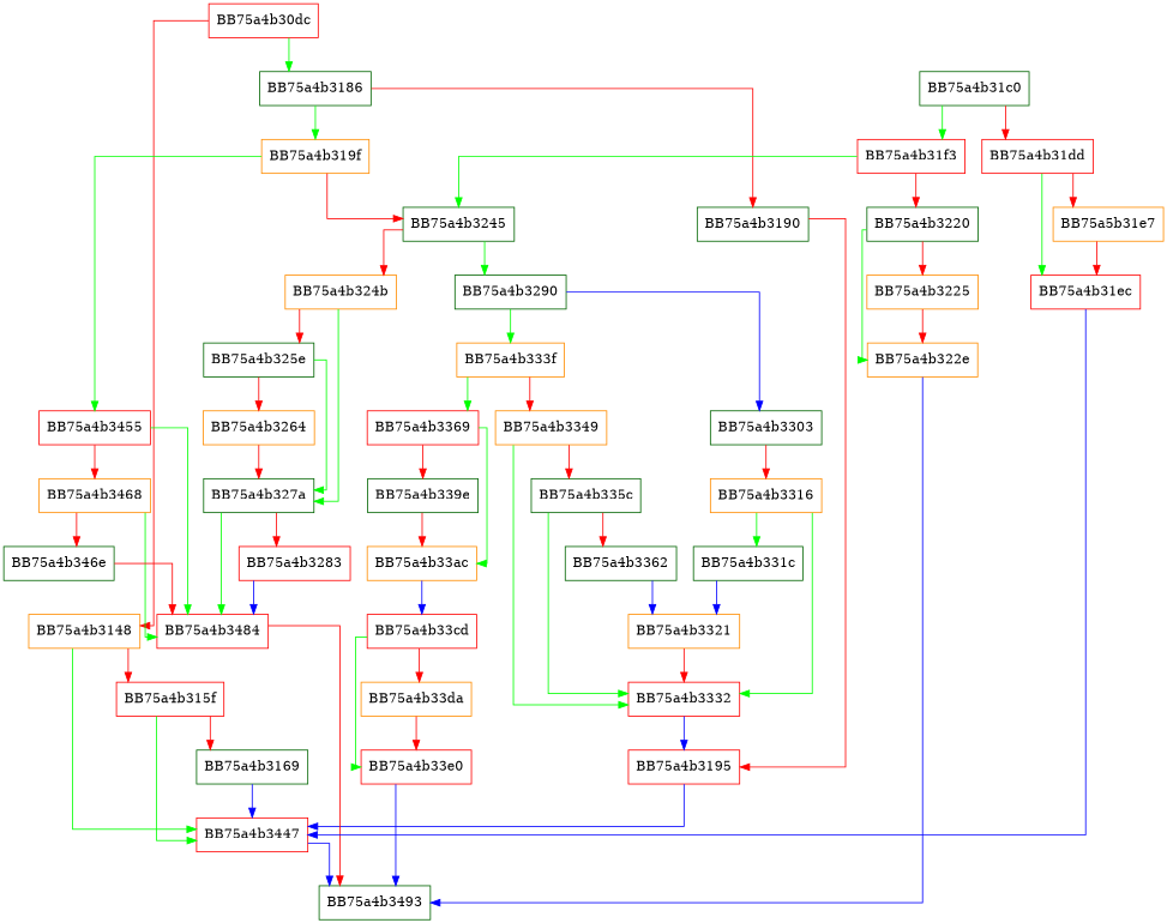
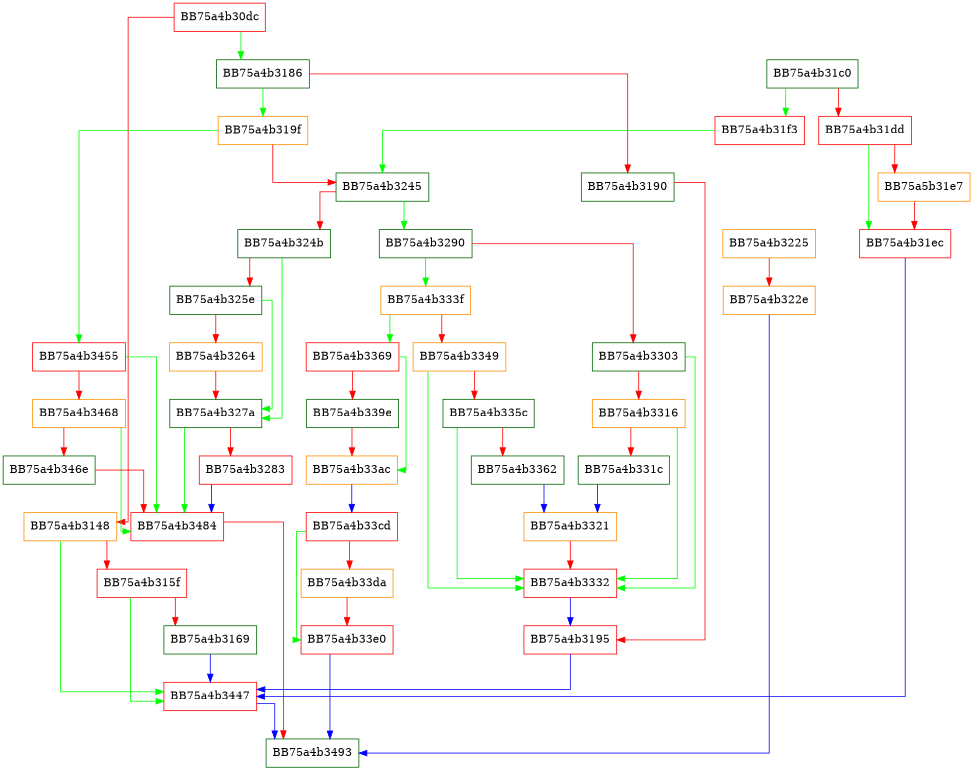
  digraph {
    splines=ortho
    node [color=darkgreen shape=box]
    edge [color=red]
    BB75a4b30dc [color=red]
    BB75a4b3186
    BB75a4b3148 [color=darkorange]
    BB75a4b319f [color=darkorange]
    BB75a4b3190
    BB75a4b3447 [color=red]
    BB75a4b315f [color=red]
    BB75a4b3455 [color=red]
    BB75a4b3245
    BB75a4b3195 [color=red]
    BB75a4b3493
    BB75a4b3169
    BB75a4b3484 [color=red]
    BB75a4b3468 [color=darkorange]
    BB75a4b31f3 [color=red]
    BB75a4b31c0
    BB75a4b31dd [color=red]
    BB75a4b346e
-   BB75a4b3220
    BB75a4b31ec [color=red]
    n21 [color=darkorange label=BB75a5b31e7]
    BB75a4b3290
-   BB75a4b324b [color=darkorange]
+   BB75a4b324b
    BB75a4b322e [color=darkorange]
    BB75a4b3225 [color=darkorange]
    BB75a4b333f [color=darkorange]
    BB75a4b3303
    BB75a4b327a
    BB75a4b325e
    BB75a4b3369 [color=red]
    BB75a4b3349 [color=darkorange]
    BB75a4b3332 [color=red]
    BB75a4b3316 [color=darkorange]
    BB75a4b3283 [color=red]
    BB75a4b3264 [color=darkorange]
    BB75a4b33ac [color=darkorange]
    BB75a4b339e
    BB75a4b335c
    BB75a4b331c
    BB75a4b3321 [color=darkorange]
    BB75a4b33cd [color=red]
    BB75a4b3362
    BB75a4b33e0 [color=red]
    BB75a4b33da [color=darkorange]
    BB75a4b30dc -> BB75a4b3186 [color=green]
    BB75a4b30dc -> BB75a4b3148
    BB75a4b3186 -> BB75a4b319f [color=green]
    BB75a4b3186 -> BB75a4b3190
    BB75a4b3148 -> BB75a4b3447 [color=green]
    BB75a4b3148 -> BB75a4b315f
    BB75a4b319f -> BB75a4b3455 [color=green]
    BB75a4b319f -> BB75a4b3245
    BB75a4b3190 -> BB75a4b3195
    BB75a4b3447 -> BB75a4b3493 [color=blue]
    BB75a4b315f -> BB75a4b3447 [color=green]
    BB75a4b315f -> BB75a4b3169
    BB75a4b3455 -> BB75a4b3484 [color=green]
    BB75a4b3455 -> BB75a4b3468
    BB75a4b3245 -> BB75a4b3290 [color=green]
    BB75a4b3245 -> BB75a4b324b
    BB75a4b3195 -> BB75a4b3447 [color=blue]
    BB75a4b3169 -> BB75a4b3447 [color=blue]
    BB75a4b3484 -> BB75a4b3493
    BB75a4b3468 -> BB75a4b3484 [color=green]
    BB75a4b3468 -> BB75a4b346e
    BB75a4b31f3 -> BB75a4b3245 [color=green]
-   BB75a4b31f3 -> BB75a4b3220
    BB75a4b31c0 -> BB75a4b31f3 [color=green]
    BB75a4b31c0 -> BB75a4b31dd
    BB75a4b31dd -> BB75a4b31ec [color=green]
    BB75a4b31dd -> n21
    BB75a4b346e -> BB75a4b3484
-   BB75a4b3220 -> BB75a4b322e [color=green]
-   BB75a4b3220 -> BB75a4b3225
    BB75a4b31ec -> BB75a4b3447 [color=blue]
    n21 -> BB75a4b31ec
    BB75a4b3290 -> BB75a4b333f [color=green]
-   BB75a4b3290 -> BB75a4b3303 [color=blue]
+   BB75a4b3290 -> BB75a4b3303
    BB75a4b324b -> BB75a4b327a [color=green]
    BB75a4b324b -> BB75a4b325e
    BB75a4b322e -> BB75a4b3493 [color=blue]
    BB75a4b3225 -> BB75a4b322e
    BB75a4b333f -> BB75a4b3369 [color=green]
    BB75a4b333f -> BB75a4b3349
+   BB75a4b3303 -> BB75a4b3332 [color=green]
    BB75a4b3303 -> BB75a4b3316
    BB75a4b327a -> BB75a4b3484 [color=green]
    BB75a4b327a -> BB75a4b3283
    BB75a4b325e -> BB75a4b327a [color=green]
    BB75a4b325e -> BB75a4b3264
    BB75a4b3369 -> BB75a4b33ac [color=green]
    BB75a4b3369 -> BB75a4b339e
    BB75a4b3349 -> BB75a4b3332 [color=green]
    BB75a4b3349 -> BB75a4b335c
    BB75a4b3332 -> BB75a4b3195 [color=blue]
    BB75a4b3316 -> BB75a4b3332 [color=green]
-   BB75a4b3316 -> BB75a4b331c [color=green]
+   BB75a4b3316 -> BB75a4b331c
    BB75a4b3283 -> BB75a4b3484 [color=blue]
    BB75a4b3264 -> BB75a4b327a
    BB75a4b33ac -> BB75a4b33cd [color=blue]
    BB75a4b339e -> BB75a4b33ac
    BB75a4b335c -> BB75a4b3332 [color=green]
    BB75a4b335c -> BB75a4b3362
    BB75a4b331c -> BB75a4b3321 [color=blue]
    BB75a4b3321 -> BB75a4b3332
    BB75a4b33cd -> BB75a4b33e0 [color=green]
    BB75a4b33cd -> BB75a4b33da
    BB75a4b3362 -> BB75a4b3321 [color=blue]
    BB75a4b33e0 -> BB75a4b3493 [color=blue]
    BB75a4b33da -> BB75a4b33e0
  }
